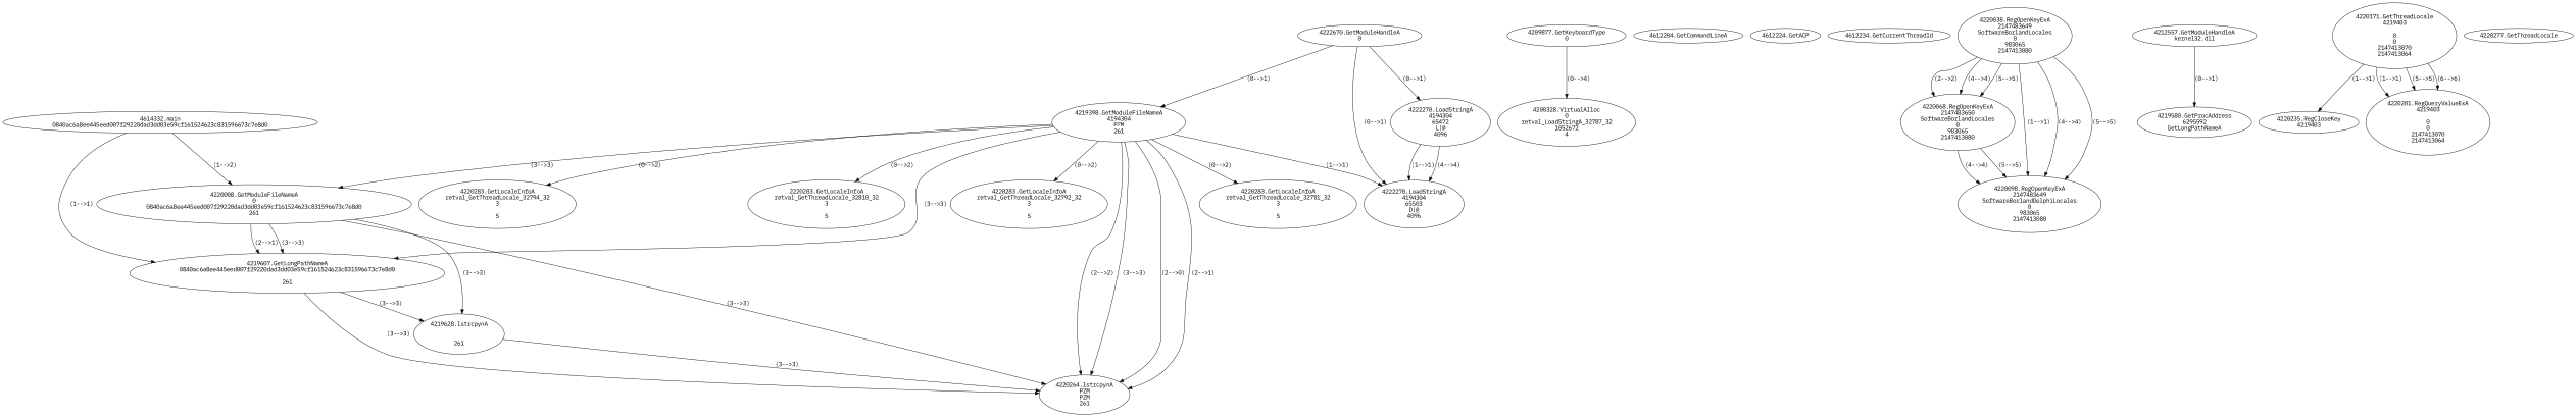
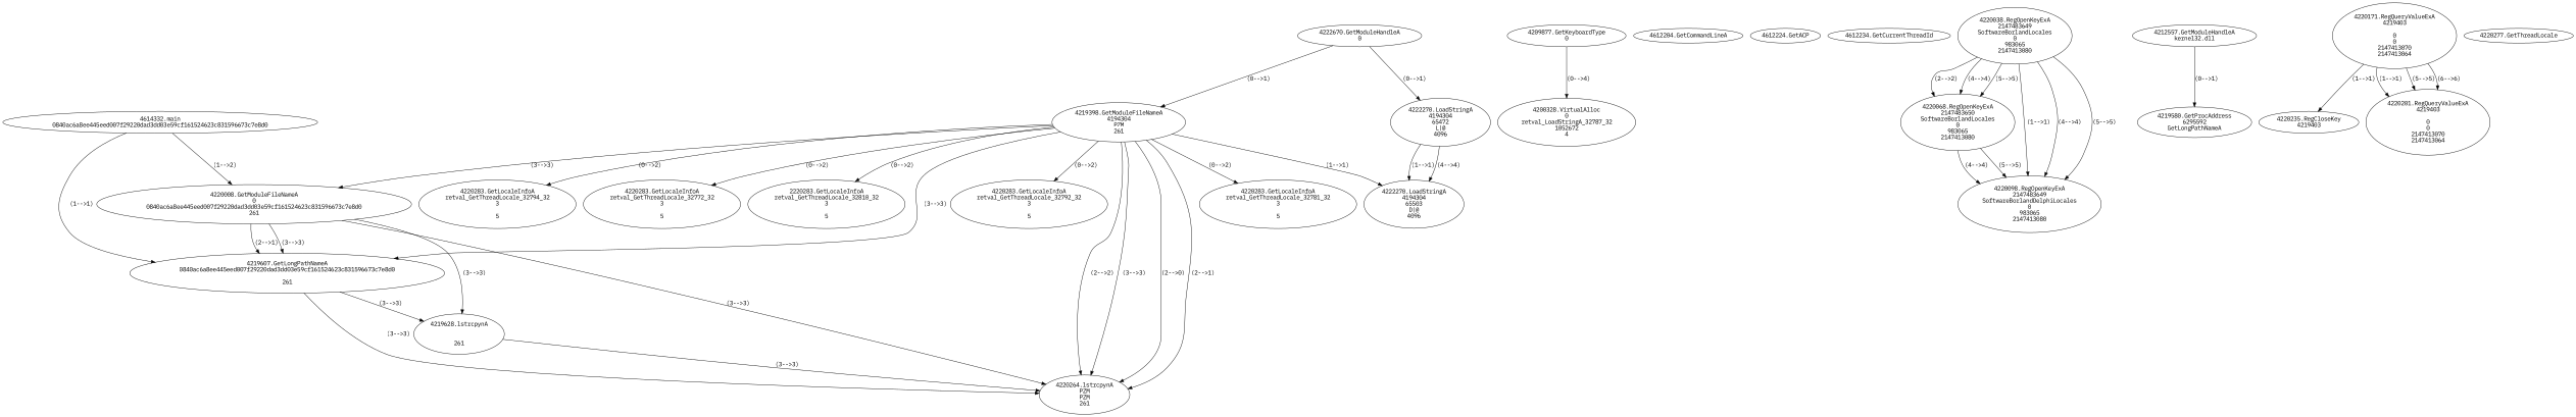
  digraph {
    fontname="IBM Plex Mono"
    node [fontname="IBM Plex Mono"]
    edge [fontname="IBM Plex Mono"]
    n1 [label="4614332.main\n0840ac6a8ee445eed007f29220dad3dd03e59cf161524623c831596673c7e8d0"]
    n2 [label="4220008.GetModuleFileNameA\n0\n0840ac6a8ee445eed007f29220dad3dd03e59cf161524623c831596673c7e8d0\n261"]
    n3 [label="4219607.GetLongPathNameA\n0840ac6a8ee445eed007f29220dad3dd03e59cf161524623c831596673c7e8d0\n\n261"]
    n4 [label="4219628.lstrcpynA\n\n\n261"]
    n5 [label="4220264.lstrcpynA\nPZM\nPZM\n261"]
    n6 [label="4222670.GetModuleHandleA\n0"]
    n7 [label="4219398.GetModuleFileNameA\n4194304\nPZM\n261"]
    n8 [label="4222270.LoadStringA\n4194304\n65472\nL|@\n4096"]
    n9 [label="4222270.LoadStringA\n4194304\n65503\nD|@\n4096"]
    n10 [label="4220283.GetLocaleInfoA\nretval_GetThreadLocale_32781_32\n3\n\n5"]
    n11 [label="4220283.GetLocaleInfoA\nretval_GetThreadLocale_32794_32\n3\n\n5"]
+   n12 [label="4220283.GetLocaleInfoA\nretval_GetThreadLocale_32772_32\n3\n\n5"]
    n13 [label="2220283.GetLocaleInfoA\nretval_GetThreadLocale_32810_32\n3\n\n5"]
    n14 [label="4220283.GetLocaleInfoA\nretval_GetThreadLocale_32792_32\n3\n\n5"]
    n15 [label="4209877.GetKeyboardType\n0"]
    n16 [label="4200328.VirtualAlloc\n0\nretval_LoadStringA_32787_32\n1052672\n4"]
    n17 [label="4612204.GetCommandLineA\n"]
    n18 [label="4612224.GetACP\n"]
    n19 [label="4612234.GetCurrentThreadId\n"]
    n20 [label="4220038.RegOpenKeyExA\n2147483649\nSoftware\Borland\Locales\n0\n983065\n2147413080"]
    n21 [label="4220068.RegOpenKeyExA\n2147483650\nSoftware\Borland\Locales\n0\n983065\n2147413080"]
    n22 [label="4220098.RegOpenKeyExA\n2147483649\nSoftware\Borland\Delphi\Locales\n0\n983065\n2147413080"]
    n23 [label="4212557.GetModuleHandleA\nkernel32.dll"]
    n24 [label="4219580.GetProcAddress\n6295592\nGetLongPathNameA"]
-   n25 [label="4220171.GetThreadLocale\n4219403\n\n0\n0\n2147413070\n2147413064"]
+   n25 [label="4220171.RegQueryValueExA\n4219403\n\n0\n0\n2147413070\n2147413064"]
    n26 [label="4220235.RegCloseKey\n4219403"]
    n27 [label="4220201.RegQueryValueExA\n4219403\n\n0\n0\n2147413070\n2147413064"]
    n28 [label="4220277.GetThreadLocale\n"]
    n1 -> n2 [label="(1-->2)"]
    n1 -> n3 [label="(1-->1)"]
    n2 -> n3 [label="(2-->1)"]
    n2 -> n3 [label="(3-->3)"]
    n2 -> n4 [label="(3-->3)"]
    n2 -> n5 [label="(3-->3)"]
    n3 -> n4 [label="(3-->3)"]
    n3 -> n5 [label="(3-->3)"]
    n4 -> n5 [label="(3-->3)"]
    n6 -> n7 [label="(0-->1)"]
    n6 -> n8 [label="(0-->1)"]
-   n6 -> n9 [label="(0-->1)"]
    n7 -> n2 [label="(3-->3)"]
    n7 -> n3 [label="(3-->3)"]
    n7 -> n5 [label="(2-->1)"]
    n7 -> n5 [label="(2-->2)"]
    n7 -> n5 [label="(3-->3)"]
    n7 -> n5 [label="(2-->0)"]
    n7 -> n9 [label="(1-->1)"]
    n7 -> n10 [label="(0-->2)"]
    n7 -> n11 [label="(0-->2)"]
+   n7 -> n12 [label="(0-->2)"]
    n7 -> n13 [label="(0-->2)"]
    n7 -> n14 [label="(0-->2)"]
    n8 -> n9 [label="(1-->1)"]
    n8 -> n9 [label="(4-->4)"]
    n15 -> n16 [label="(0-->4)"]
    n20 -> n21 [label="(2-->2)"]
    n20 -> n21 [label="(4-->4)"]
    n20 -> n21 [label="(5-->5)"]
    n20 -> n22 [label="(1-->1)"]
    n20 -> n22 [label="(4-->4)"]
    n20 -> n22 [label="(5-->5)"]
    n21 -> n22 [label="(4-->4)"]
    n21 -> n22 [label="(5-->5)"]
    n23 -> n24 [label="(0-->1)"]
    n25 -> n26 [label="(1-->1)"]
    n25 -> n27 [label="(1-->1)"]
    n25 -> n27 [label="(5-->5)"]
    n25 -> n27 [label="(6-->6)"]
  }
